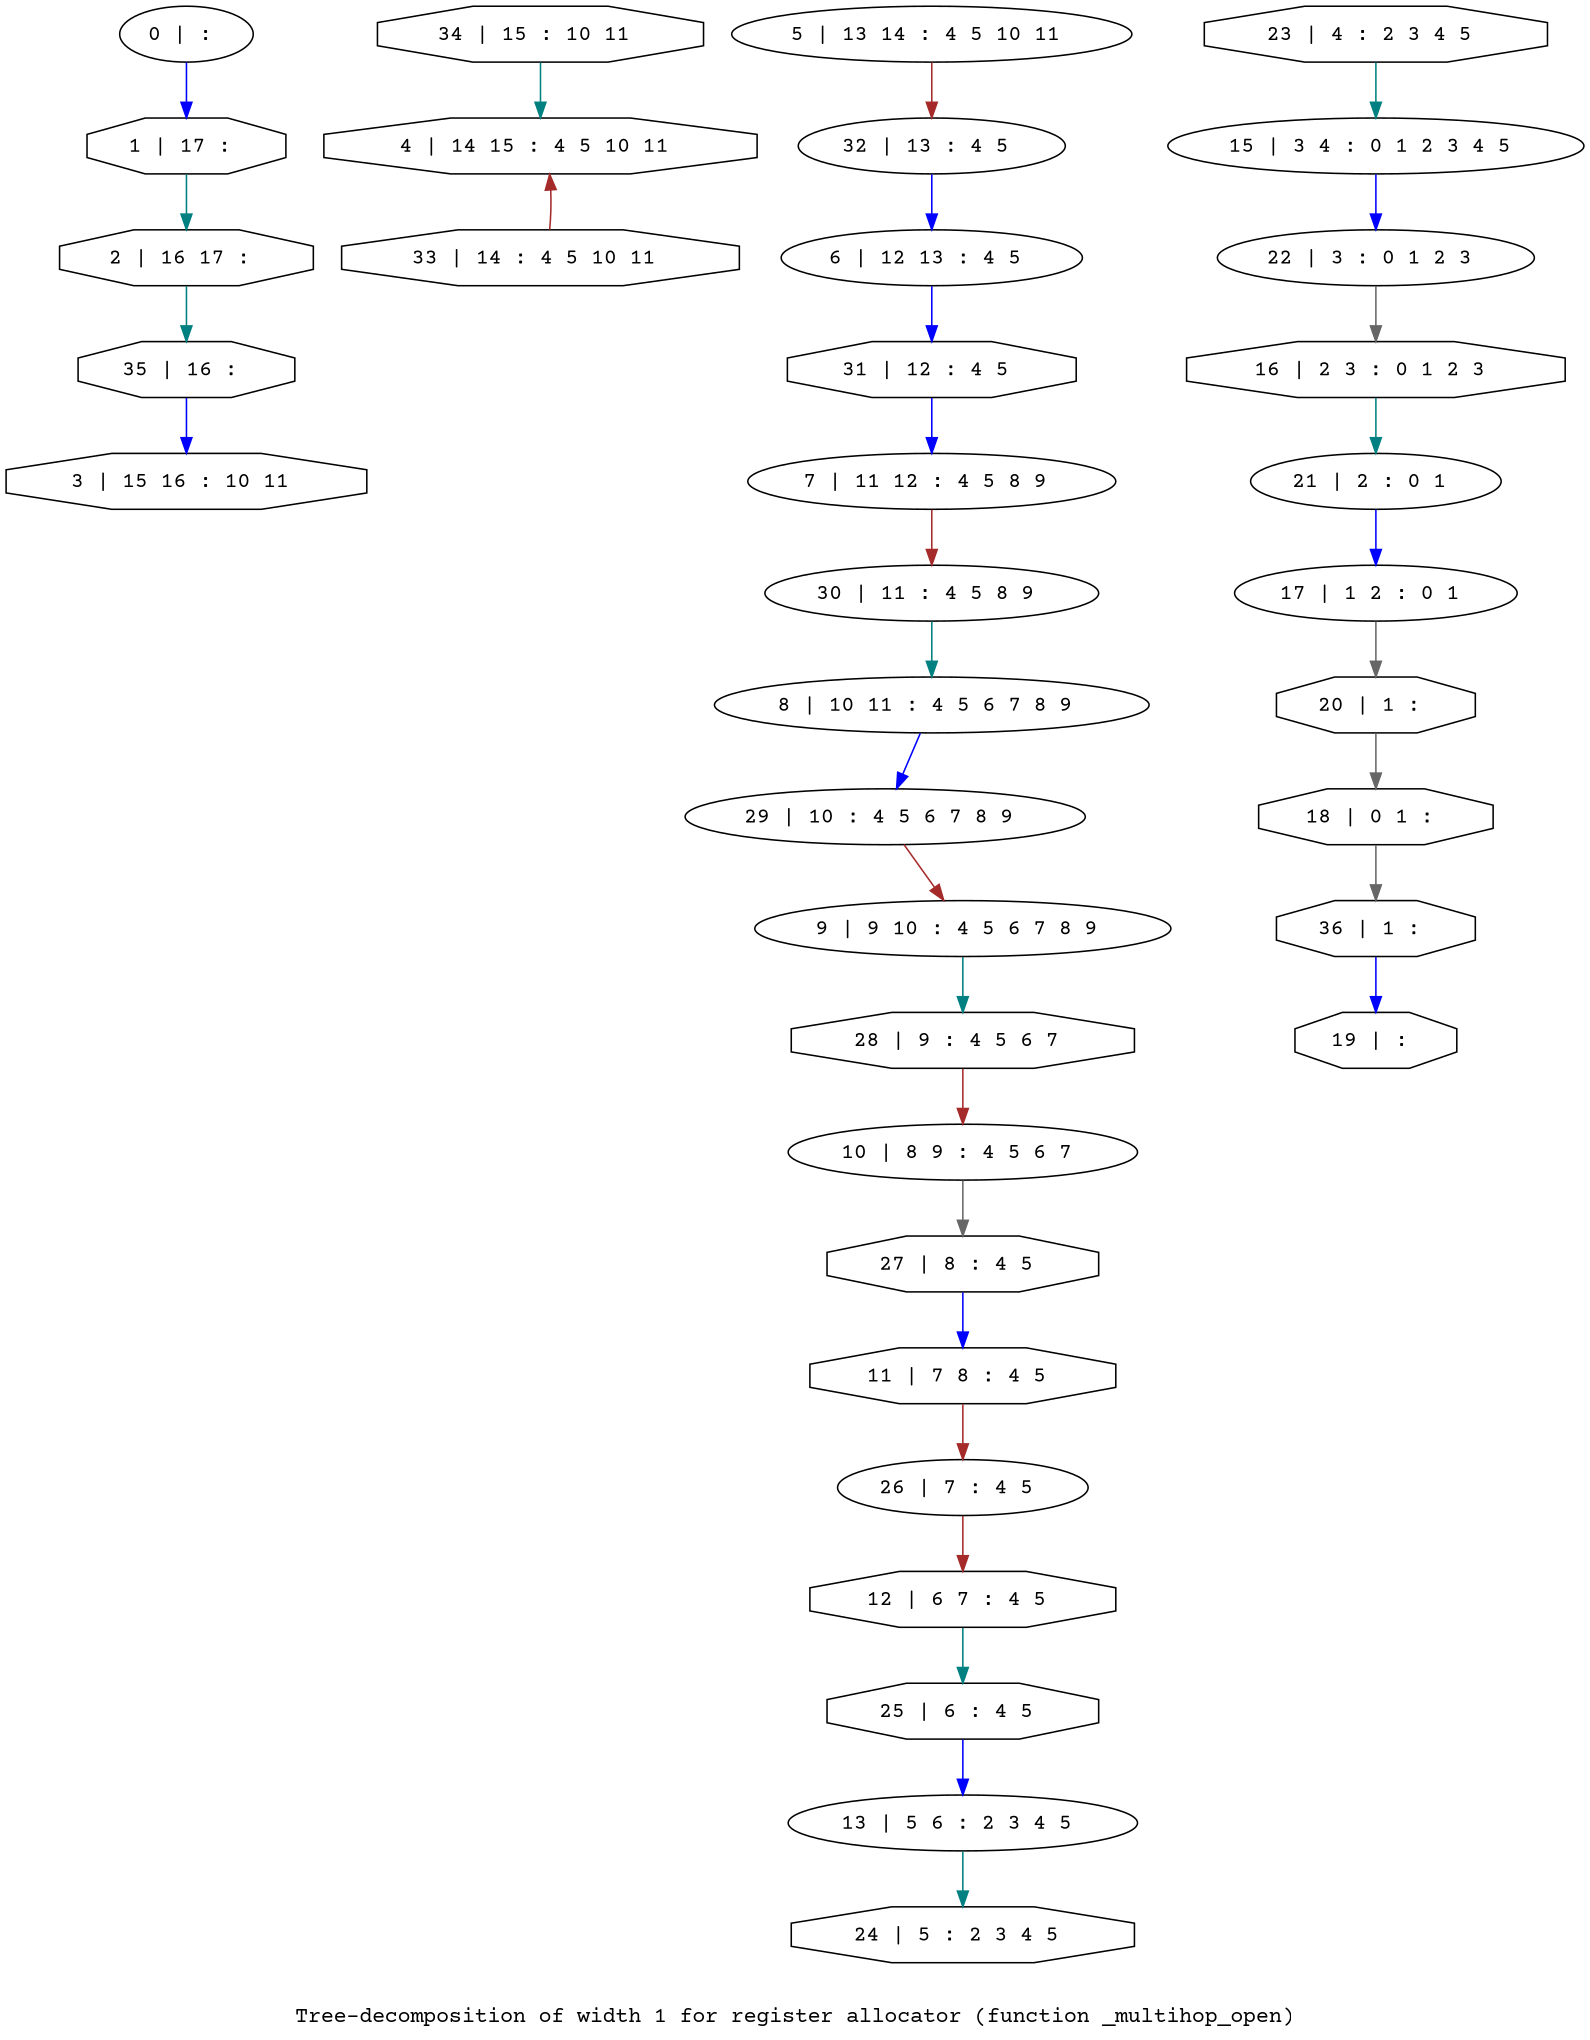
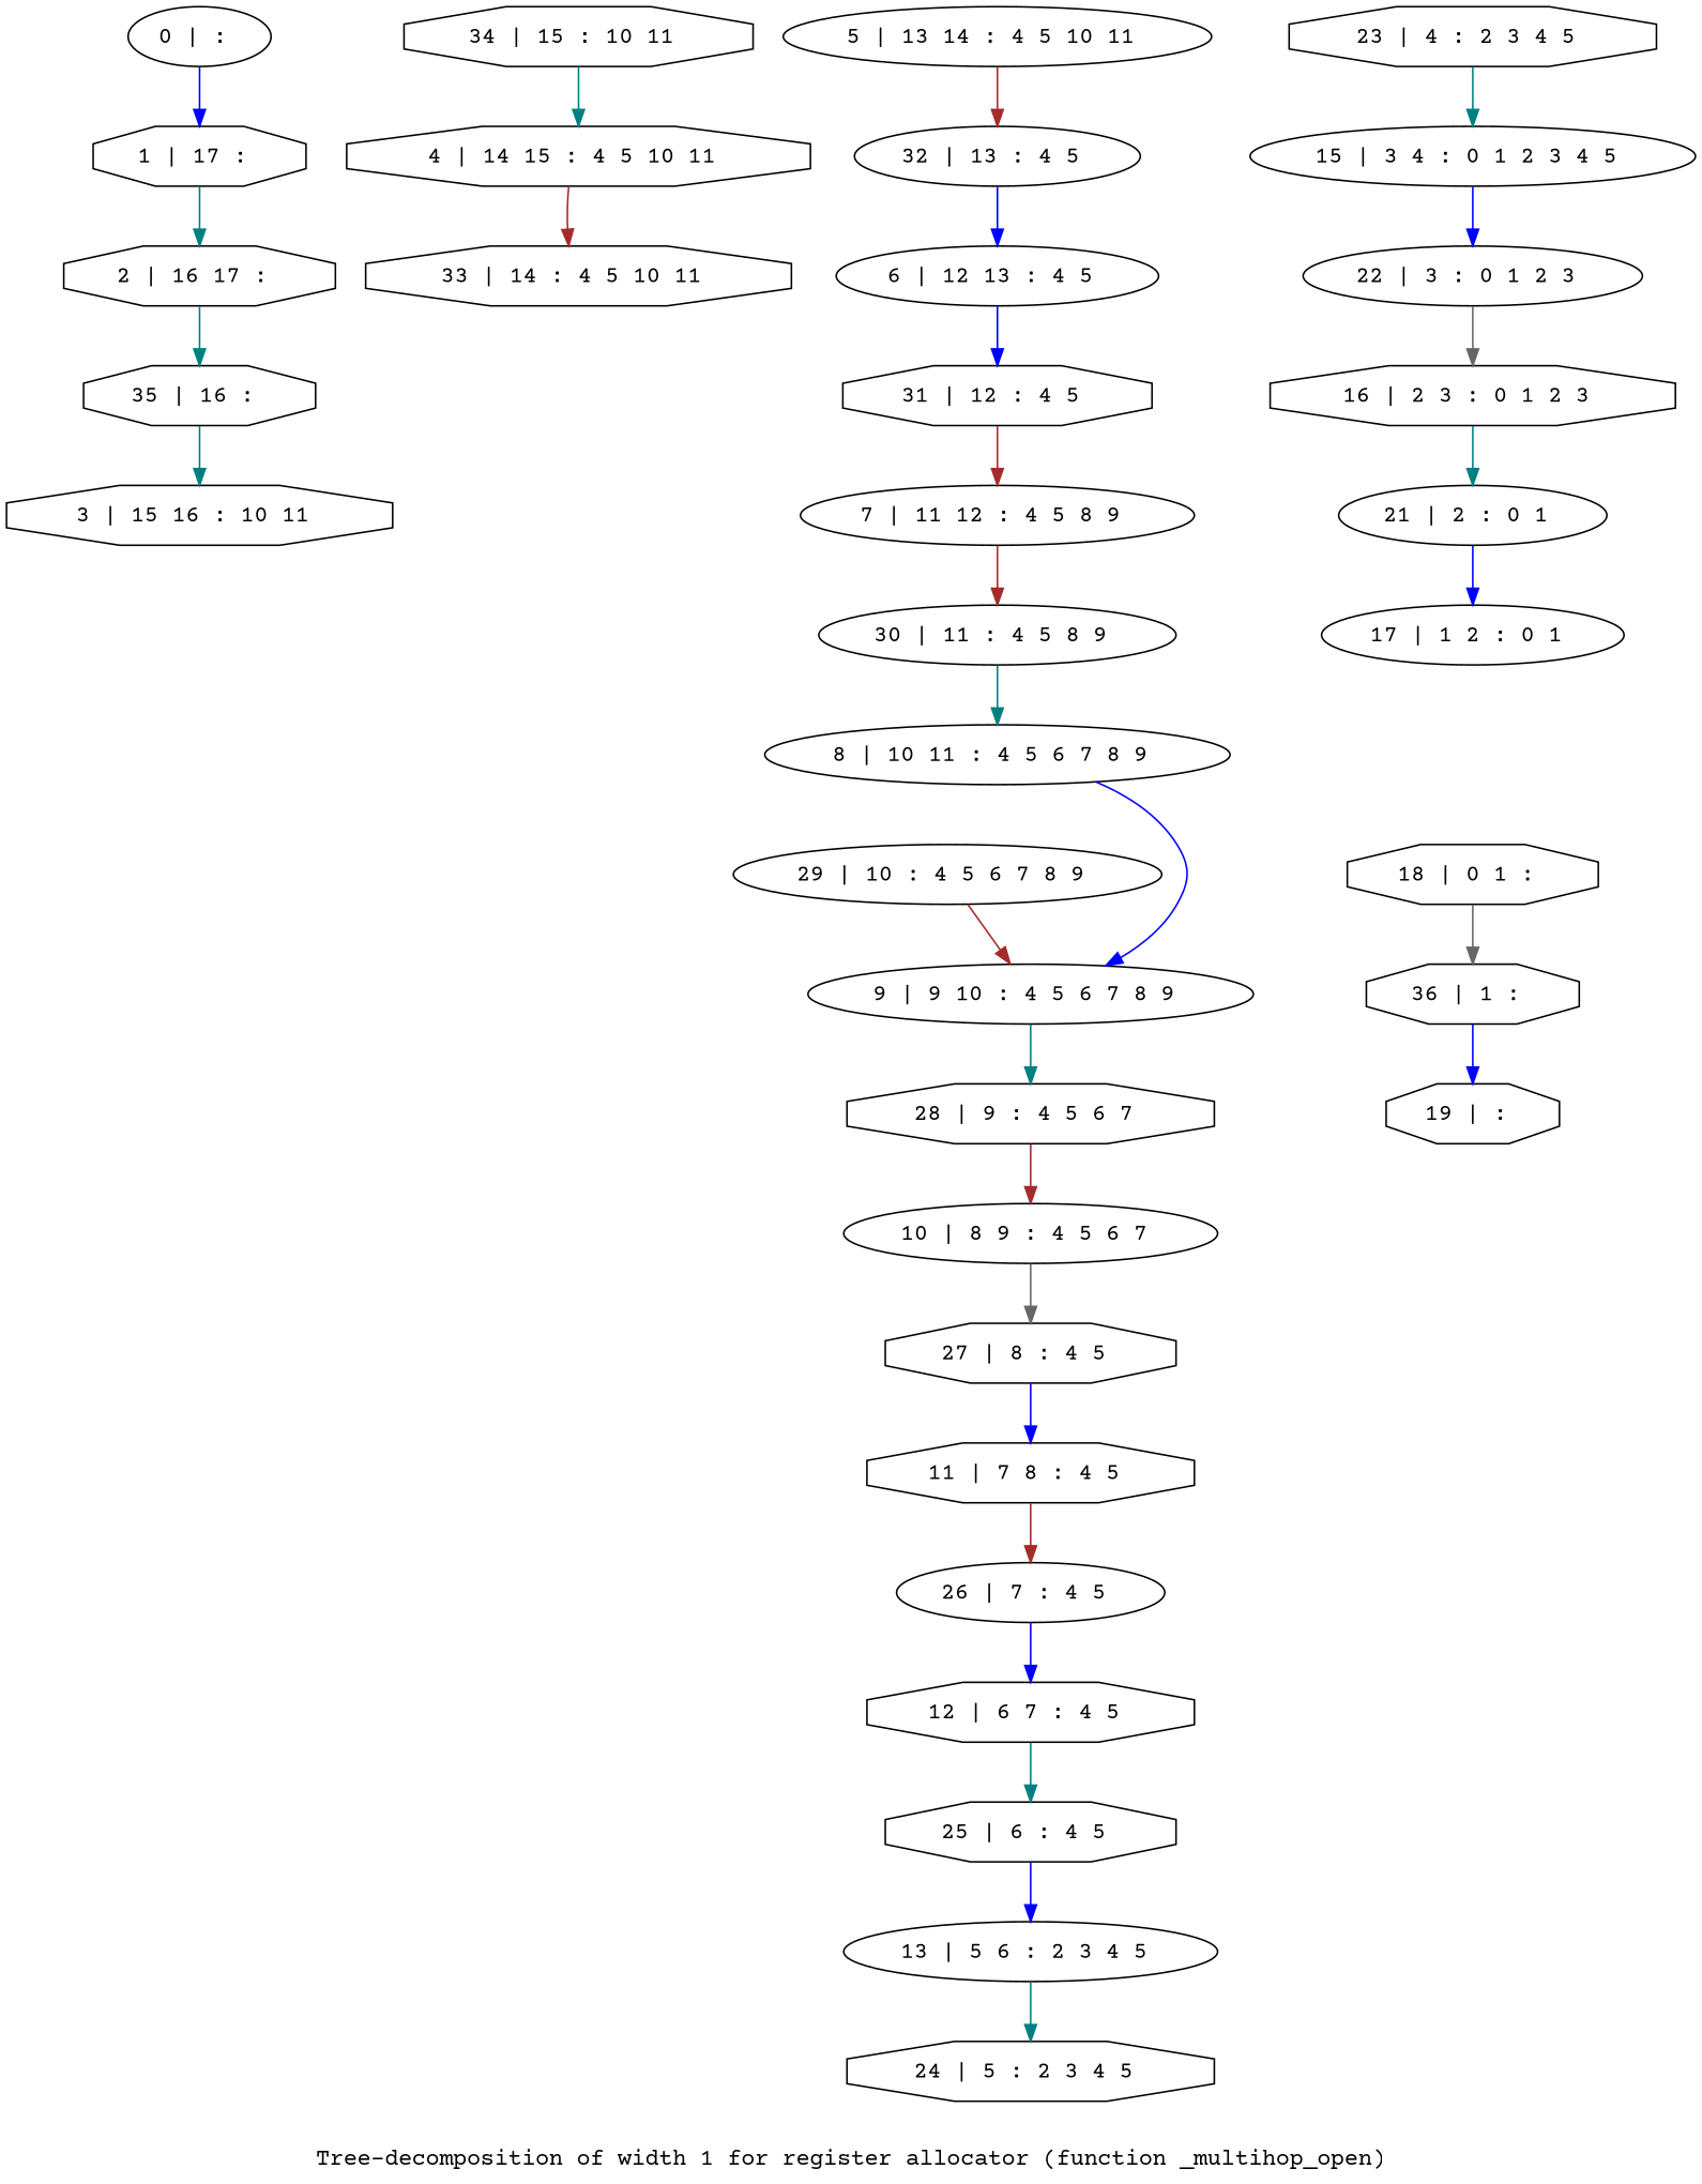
  digraph {
    fontname="Courier Prime"
    label="Tree-decomposition of width 1 for register allocator (function _multihop_open)"
    node [fontname="Courier Prime" shape=octagon]
    edge [color=teal fontname="Courier Prime"]
    n1 [label="0 | : " shape=ellipse]
    n2 [label="1 | 17 : "]
    n3 [label="2 | 16 17 : "]
    n4 [label="35 | 16 : "]
    n5 [label="3 | 15 16 : 10 11 "]
    n6 [label="34 | 15 : 10 11 "]
    n7 [label="4 | 14 15 : 4 5 10 11 "]
    n8 [label="33 | 14 : 4 5 10 11 "]
    n9 [label="5 | 13 14 : 4 5 10 11 " shape=ellipse]
    n10 [label="32 | 13 : 4 5 " shape=ellipse]
    n11 [label="6 | 12 13 : 4 5 " shape=ellipse]
    n12 [label="31 | 12 : 4 5 "]
    n13 [label="7 | 11 12 : 4 5 8 9 " shape=ellipse]
    n14 [label="30 | 11 : 4 5 8 9 " shape=ellipse]
    n15 [label="8 | 10 11 : 4 5 6 7 8 9 " shape=ellipse]
    n16 [label="29 | 10 : 4 5 6 7 8 9 " shape=ellipse]
    n17 [label="9 | 9 10 : 4 5 6 7 8 9 " shape=ellipse]
    n18 [label="28 | 9 : 4 5 6 7 "]
    n19 [label="10 | 8 9 : 4 5 6 7 " shape=ellipse]
    n20 [label="27 | 8 : 4 5 "]
    n21 [label="11 | 7 8 : 4 5 "]
    n22 [label="26 | 7 : 4 5 " shape=ellipse]
    n23 [label="12 | 6 7 : 4 5 "]
    n24 [label="25 | 6 : 4 5 "]
    n25 [label="13 | 5 6 : 2 3 4 5 " shape=ellipse]
    n26 [label="24 | 5 : 2 3 4 5 "]
    n27 [label="23 | 4 : 2 3 4 5 "]
    n28 [label="15 | 3 4 : 0 1 2 3 4 5 " shape=ellipse]
    n29 [label="22 | 3 : 0 1 2 3 " shape=ellipse]
    n30 [label="16 | 2 3 : 0 1 2 3 "]
    n31 [label="21 | 2 : 0 1 " shape=ellipse]
    n32 [label="17 | 1 2 : 0 1 " shape=ellipse]
-   n33 [label="20 | 1 : "]
    n34 [label="18 | 0 1 : "]
    n35 [label="36 | 1 : "]
    n36 [label="19 | : "]
    n1 -> n2 [color=blue]
    n2 -> n3
    n3 -> n4
-   n4 -> n5 [color=blue]
+   n4 -> n5
    n6 -> n7
-   n8 -> n7 [color=brown]
+   n7 -> n8 [color=brown]
    n9 -> n10 [color=brown]
    n10 -> n11 [color=blue]
    n11 -> n12 [color=blue]
-   n12 -> n13 [color=blue]
+   n12 -> n13 [color=brown]
    n13 -> n14 [color=brown]
    n14 -> n15
-   n15 -> n16 [color=blue]
+   n15 -> n17 [color=blue]
    n16 -> n17 [color=brown]
    n17 -> n18
    n18 -> n19 [color=brown]
    n19 -> n20 [color=gray40]
    n20 -> n21 [color=blue]
    n21 -> n22 [color=brown]
-   n22 -> n23 [color=brown]
+   n22 -> n23 [color=blue]
    n23 -> n24
    n24 -> n25 [color=blue]
    n25 -> n26
    n27 -> n28
    n28 -> n29 [color=blue]
    n29 -> n30 [color=gray40]
    n30 -> n31
    n31 -> n32 [color=blue]
-   n32 -> n33 [color=gray40]
-   n33 -> n34 [color=gray40]
    n34 -> n35 [color=gray40]
    n35 -> n36 [color=blue]
  }
